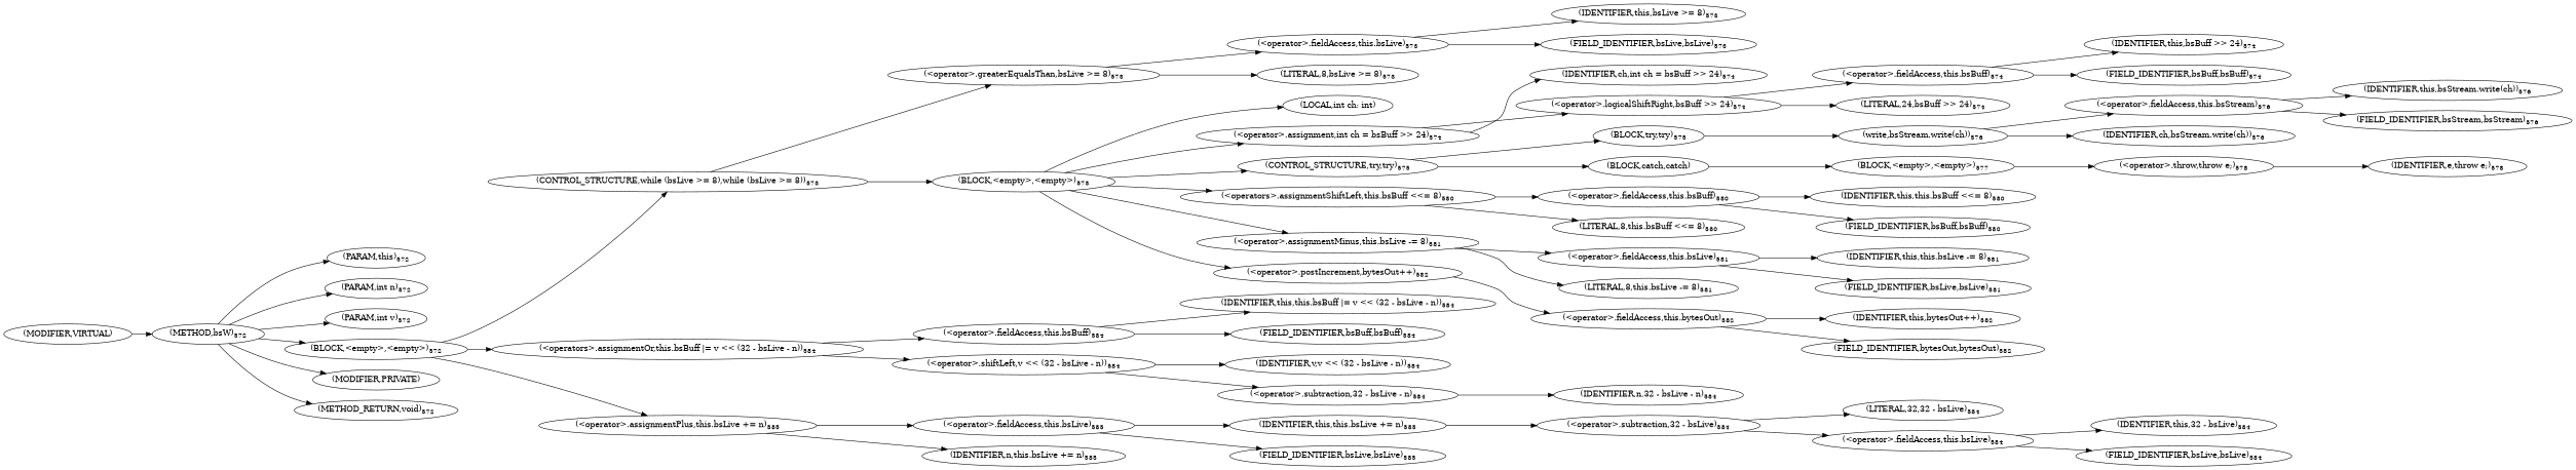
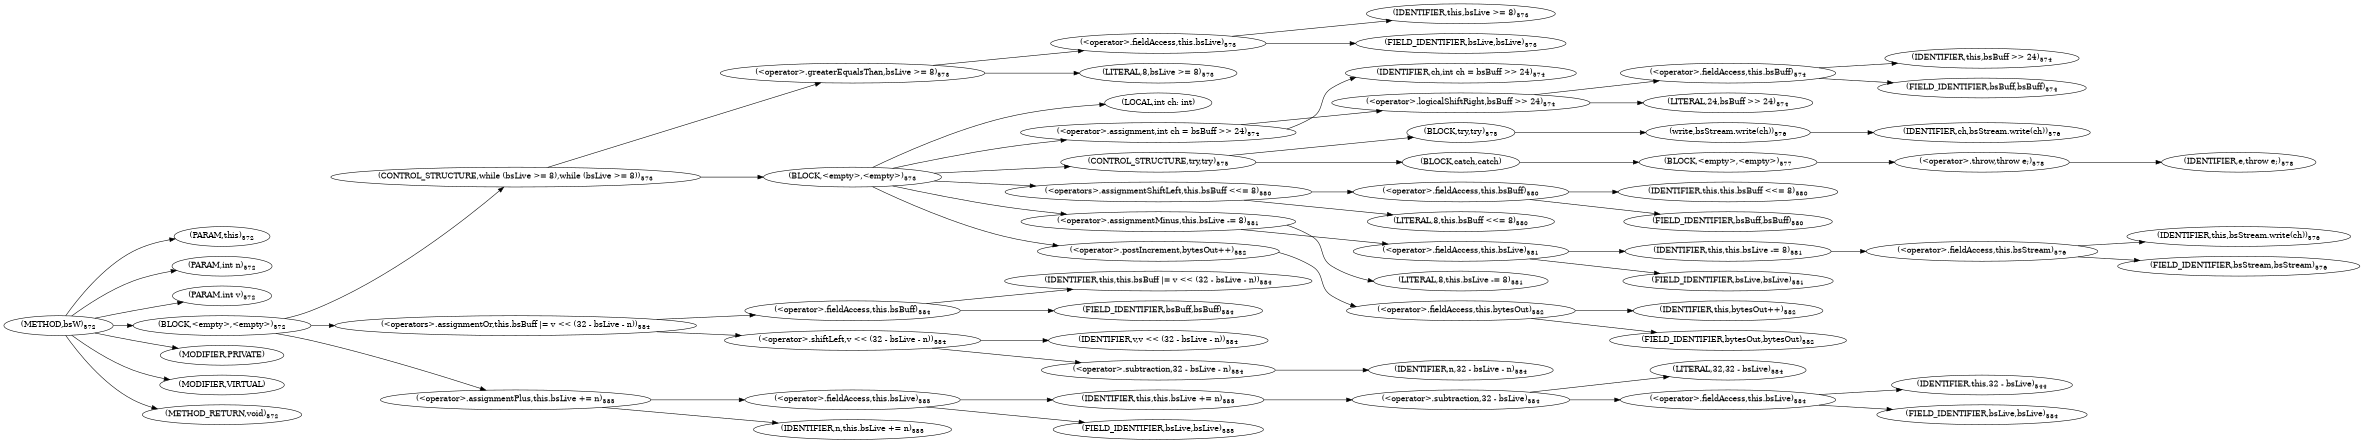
  digraph {
    rankdir=LR
    n1 [label=<(METHOD,bsW)<SUB>572</SUB>>]
    n2 [label=<(PARAM,this)<SUB>572</SUB>>]
    n3 [label=<(PARAM,int n)<SUB>572</SUB>>]
    n4 [label=<(PARAM,int v)<SUB>572</SUB>>]
    n5 [label=<(BLOCK,&lt;empty&gt;,&lt;empty&gt;)<SUB>572</SUB>>]
    n6 [label=<(MODIFIER,PRIVATE)>]
    n7 [label=<(MODIFIER,VIRTUAL)>]
    n8 [label=<(METHOD_RETURN,void)<SUB>572</SUB>>]
    n9 [label=<(CONTROL_STRUCTURE,while (bsLive &gt;= 8),while (bsLive &gt;= 8))<SUB>573</SUB>>]
    n10 [label=<(&lt;operators&gt;.assignmentOr,this.bsBuff |= v &lt;&lt; (32 - bsLive - n))<SUB>584</SUB>>]
    n11 [label=<(&lt;operator&gt;.assignmentPlus,this.bsLive += n)<SUB>585</SUB>>]
    n12 [label=<(&lt;operator&gt;.greaterEqualsThan,bsLive &gt;= 8)<SUB>573</SUB>>]
    n13 [label=<(BLOCK,&lt;empty&gt;,&lt;empty&gt;)<SUB>573</SUB>>]
    n14 [label=<(&lt;operator&gt;.fieldAccess,this.bsBuff)<SUB>584</SUB>>]
    n15 [label=<(&lt;operator&gt;.shiftLeft,v &lt;&lt; (32 - bsLive - n))<SUB>584</SUB>>]
    n16 [label=<(&lt;operator&gt;.fieldAccess,this.bsLive)<SUB>585</SUB>>]
    n17 [label=<(IDENTIFIER,n,this.bsLive += n)<SUB>585</SUB>>]
    n18 [label=<(&lt;operator&gt;.fieldAccess,this.bsLive)<SUB>573</SUB>>]
    n19 [label=<(LITERAL,8,bsLive &gt;= 8)<SUB>573</SUB>>]
    n20 [label=<(LOCAL,int ch: int)>]
    n21 [label=<(&lt;operator&gt;.assignment,int ch = bsBuff &gt;&gt; 24)<SUB>574</SUB>>]
    n22 [label=<(CONTROL_STRUCTURE,try,try)<SUB>575</SUB>>]
    n23 [label=<(&lt;operators&gt;.assignmentShiftLeft,this.bsBuff &lt;&lt;= 8)<SUB>580</SUB>>]
    n24 [label=<(&lt;operator&gt;.assignmentMinus,this.bsLive -= 8)<SUB>581</SUB>>]
    n25 [label=<(&lt;operator&gt;.postIncrement,bytesOut++)<SUB>582</SUB>>]
    n26 [label=<(IDENTIFIER,this,bsLive &gt;= 8)<SUB>573</SUB>>]
    n27 [label=<(FIELD_IDENTIFIER,bsLive,bsLive)<SUB>573</SUB>>]
    n28 [label=<(IDENTIFIER,ch,int ch = bsBuff &gt;&gt; 24)<SUB>574</SUB>>]
    n29 [label=<(&lt;operator&gt;.logicalShiftRight,bsBuff &gt;&gt; 24)<SUB>574</SUB>>]
    n30 [label=<(BLOCK,try,try)<SUB>575</SUB>>]
    n31 [label=<(BLOCK,catch,catch)>]
    n32 [label=<(&lt;operator&gt;.fieldAccess,this.bsBuff)<SUB>580</SUB>>]
    n33 [label=<(LITERAL,8,this.bsBuff &lt;&lt;= 8)<SUB>580</SUB>>]
    n34 [label=<(&lt;operator&gt;.fieldAccess,this.bsLive)<SUB>581</SUB>>]
    n35 [label=<(LITERAL,8,this.bsLive -= 8)<SUB>581</SUB>>]
    n36 [label=<(&lt;operator&gt;.fieldAccess,this.bytesOut)<SUB>582</SUB>>]
    n37 [label=<(&lt;operator&gt;.fieldAccess,this.bsBuff)<SUB>574</SUB>>]
    n38 [label=<(LITERAL,24,bsBuff &gt;&gt; 24)<SUB>574</SUB>>]
    n39 [label=<(IDENTIFIER,this,bsBuff &gt;&gt; 24)<SUB>574</SUB>>]
    n40 [label=<(FIELD_IDENTIFIER,bsBuff,bsBuff)<SUB>574</SUB>>]
    n41 [label=<(write,bsStream.write(ch))<SUB>576</SUB>>]
    n42 [label=<(BLOCK,&lt;empty&gt;,&lt;empty&gt;)<SUB>577</SUB>>]
    n43 [label=<(&lt;operator&gt;.fieldAccess,this.bsStream)<SUB>576</SUB>>]
    n44 [label=<(IDENTIFIER,ch,bsStream.write(ch))<SUB>576</SUB>>]
    n45 [label=<(IDENTIFIER,this,bsStream.write(ch))<SUB>576</SUB>>]
    n46 [label=<(FIELD_IDENTIFIER,bsStream,bsStream)<SUB>576</SUB>>]
    n47 [label=<(&lt;operator&gt;.throw,throw e;)<SUB>578</SUB>>]
    n48 [label=<(IDENTIFIER,e,throw e;)<SUB>578</SUB>>]
    n49 [label=<(IDENTIFIER,this,this.bsBuff &lt;&lt;= 8)<SUB>580</SUB>>]
    n50 [label=<(FIELD_IDENTIFIER,bsBuff,bsBuff)<SUB>580</SUB>>]
    n51 [label=<(IDENTIFIER,this,this.bsLive -= 8)<SUB>581</SUB>>]
    n52 [label=<(FIELD_IDENTIFIER,bsLive,bsLive)<SUB>581</SUB>>]
    n53 [label=<(IDENTIFIER,this,bytesOut++)<SUB>582</SUB>>]
    n54 [label=<(FIELD_IDENTIFIER,bytesOut,bytesOut)<SUB>582</SUB>>]
    n55 [label=<(IDENTIFIER,this,this.bsBuff |= v &lt;&lt; (32 - bsLive - n))<SUB>584</SUB>>]
    n56 [label=<(FIELD_IDENTIFIER,bsBuff,bsBuff)<SUB>584</SUB>>]
    n57 [label=<(IDENTIFIER,v,v &lt;&lt; (32 - bsLive - n))<SUB>584</SUB>>]
    n58 [label=<(&lt;operator&gt;.subtraction,32 - bsLive - n)<SUB>584</SUB>>]
    n59 [label=<(IDENTIFIER,n,32 - bsLive - n)<SUB>584</SUB>>]
    n60 [label=<(&lt;operator&gt;.subtraction,32 - bsLive)<SUB>584</SUB>>]
    n61 [label=<(LITERAL,32,32 - bsLive)<SUB>584</SUB>>]
    n62 [label=<(&lt;operator&gt;.fieldAccess,this.bsLive)<SUB>584</SUB>>]
-   n63 [label=<(IDENTIFIER,this,32 - bsLive)<SUB>584</SUB>>]
+   n63 [label=<(IDENTIFIER,this,32 - bsLive)<SUB>544</SUB>>]
    n64 [label=<(FIELD_IDENTIFIER,bsLive,bsLive)<SUB>584</SUB>>]
    n65 [label=<(IDENTIFIER,this,this.bsLive += n)<SUB>585</SUB>>]
    n66 [label=<(FIELD_IDENTIFIER,bsLive,bsLive)<SUB>585</SUB>>]
    n1 -> n2
    n1 -> n3
    n1 -> n4
    n1 -> n5
    n1 -> n6
-   n7 -> n1
+   n1 -> n7
    n1 -> n8
    n5 -> n9
    n5 -> n10
    n5 -> n11
    n9 -> n12
    n9 -> n13
    n10 -> n14
    n10 -> n15
    n11 -> n16
    n11 -> n17
    n12 -> n18
    n12 -> n19
    n13 -> n20
    n13 -> n21
    n13 -> n22
    n13 -> n23
    n13 -> n24
    n13 -> n25
    n14 -> n55
    n14 -> n56
    n15 -> n57
    n15 -> n58
    n16 -> n65
    n16 -> n66
    n18 -> n26
    n18 -> n27
    n21 -> n28
    n21 -> n29
    n22 -> n30
    n22 -> n31
    n23 -> n32
    n23 -> n33
    n24 -> n34
    n24 -> n35
    n25 -> n36
    n29 -> n37
    n29 -> n38
    n30 -> n41
    n31 -> n42
    n32 -> n49
    n32 -> n50
    n34 -> n51
    n34 -> n52
    n36 -> n53
    n36 -> n54
    n37 -> n39
    n37 -> n40
-   n41 -> n43
+   n51 -> n43
    n41 -> n44
    n42 -> n47
    n43 -> n45
    n43 -> n46
    n47 -> n48
    n58 -> n59
    n60 -> n61
    n60 -> n62
    n62 -> n63
    n62 -> n64
    n65 -> n60
  }
